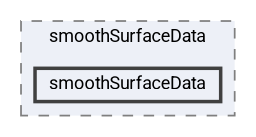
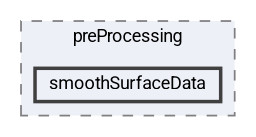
  digraph {
    compound=true
    fontname=Roboto
    n1 [color=grey25 fillcolor="#edf0f7" fontname=Roboto fontsize=10 height=0.2 label=smoothSurfaceData shape=box style="filled,bold" width=0.4]
    subgraph cluster_1 {
      bgcolor="#edf0f7"
      fontsize=10
-     label=smoothSurfaceData
+     label=preProcessing
      pencolor=grey50
      style="filled,dashed"
      n1
    }
  }
